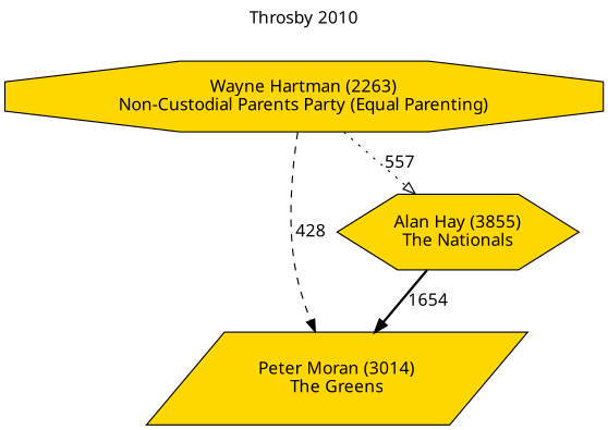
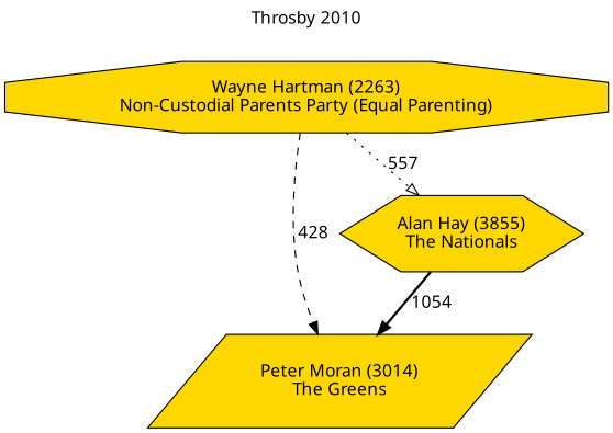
  digraph {
    fontname="Noto Sans"
    label="Throsby 2010"
    labelloc=t
    mclimit=10
    node [fillcolor=gold fontname="Noto Sans" style=filled]
    edge [arrowhead=normal fontname="Noto Sans"]
    n1 [label="Peter Moran (3014)\nThe Greens" shape=parallelogram]
    n2 [label="Alan Hay (3855)\nThe Nationals" shape=hexagon]
    n3 [label="Wayne Hartman (2263)\nNon-Custodial Parents Party (Equal Parenting)" shape=octagon]
-   n2 -> n1 [label=1654 style=bold]
+   n2 -> n1 [label=1054 style=bold]
    n3 -> n1 [label=428 style=dashed]
    n3 -> n2 [arrowhead=onormal label=557 style=dotted]
  }
